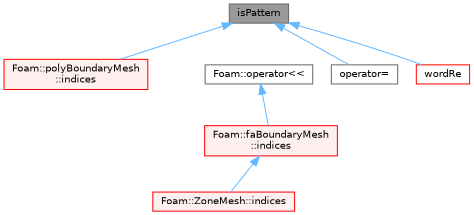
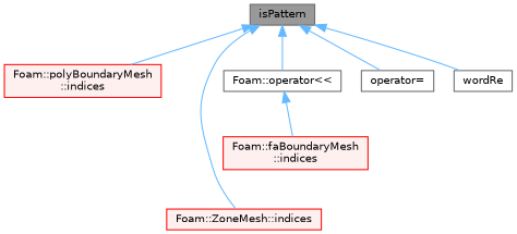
  digraph {
    rankdir=TB
    node [color=red fillcolor="#FFF0F0" fontname=Helvetica fontsize=10 shape=box style=filled]
    edge [color=steelblue1 dir=back fontname=Helvetica fontsize=10 labelfontname=Helvetica labelfontsize=10 style=solid]
    n1 [color=gray40 fillcolor=grey60 fontcolor=black height=0.2 label=isPattern width=0.4]
    n2 [height=0.2 label="Foam::polyBoundaryMesh\l::indices" width=0.4]
    n3 [height=0.2 label="Foam::ZoneMesh::indices" width=0.4]
    n4 [color=grey40 fillcolor=white height=0.2 label="Foam::operator\<\<" width=0.4]
    n5 [color=grey40 fillcolor=white height=0.2 label="operator=" width=0.4]
-   n6 [fillcolor=white height=0.2 label=wordRe width=0.4]
+   n6 [color=grey40 fillcolor=white height=0.2 label=wordRe width=0.4]
    n7 [height=0.2 label="Foam::faBoundaryMesh\l::indices" width=0.4]
    n1 -> n2
-   n7 -> n3
+   n1 -> n3
+   n1 -> n4
    n1 -> n5
    n1 -> n6
    n4 -> n7
  }
